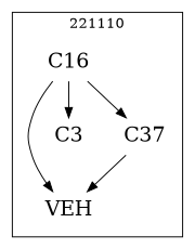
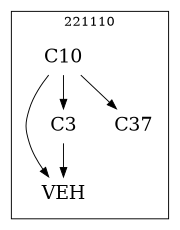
  strict digraph {
    node [fontsize=20 shape=plaintext]
    n1 [label=VEH]
    n2 [label=C3]
-   n3 [label=C16]
+   n3 [label=C10]
    n4 [label=C37]
    subgraph cluster_1 {
      label=221110
      labeldoc=t
      n1
      n2
      n3
      n4
    }
-   n4 -> n1
+   n2 -> n1
    n3 -> n1
    n3 -> n2
    n3 -> n4
  }
